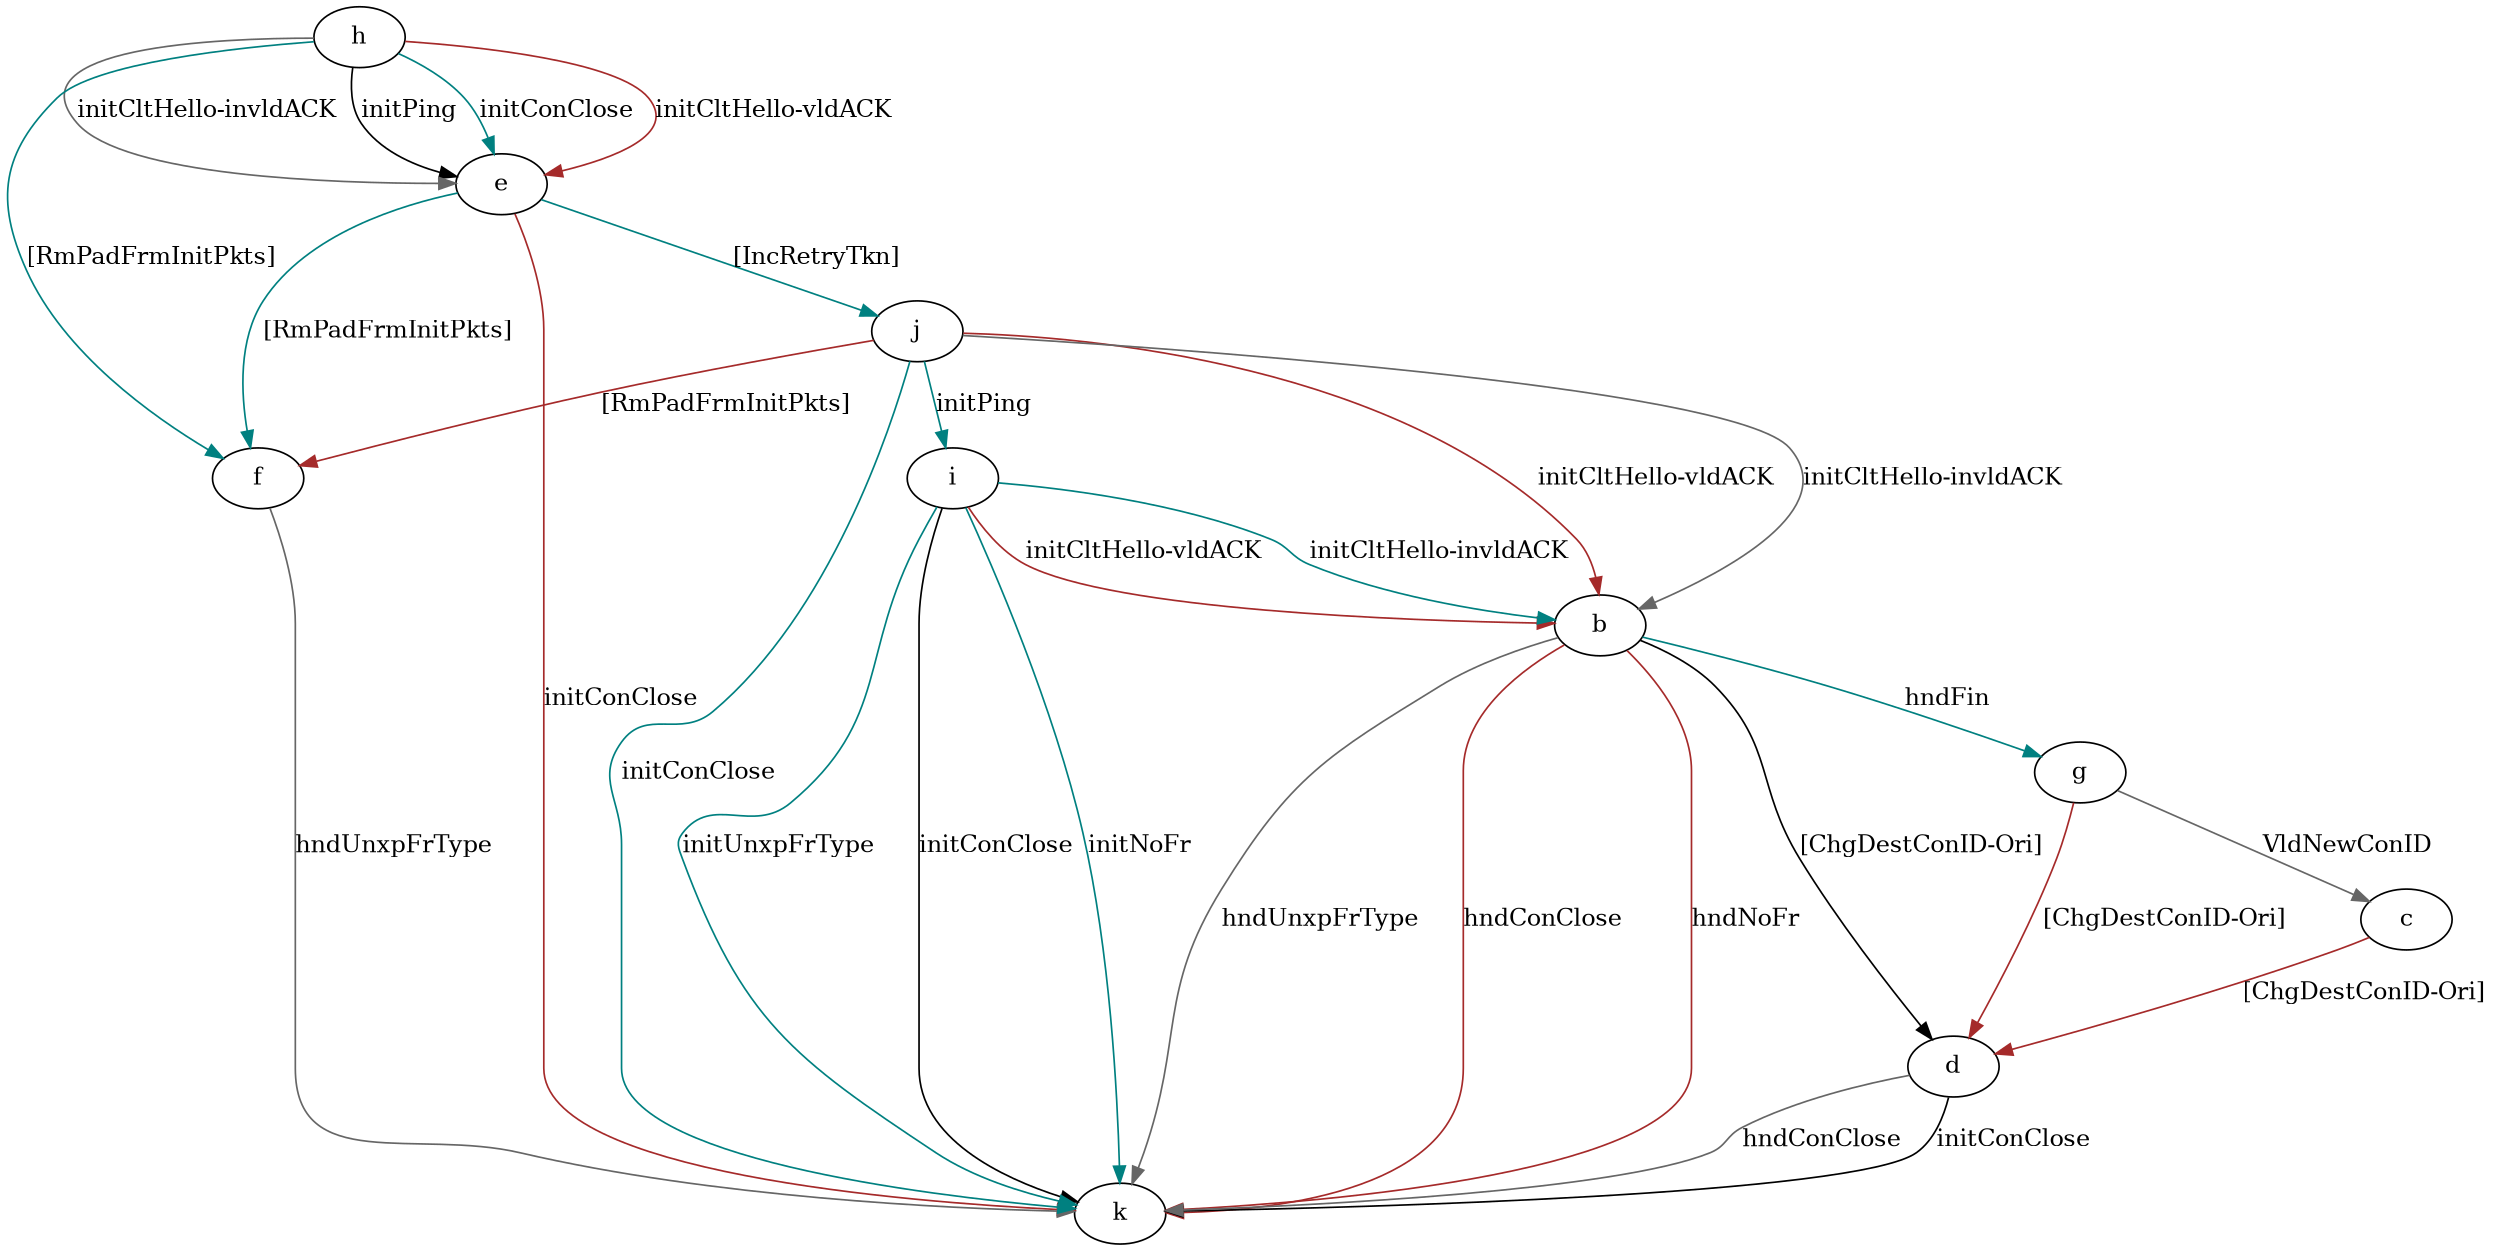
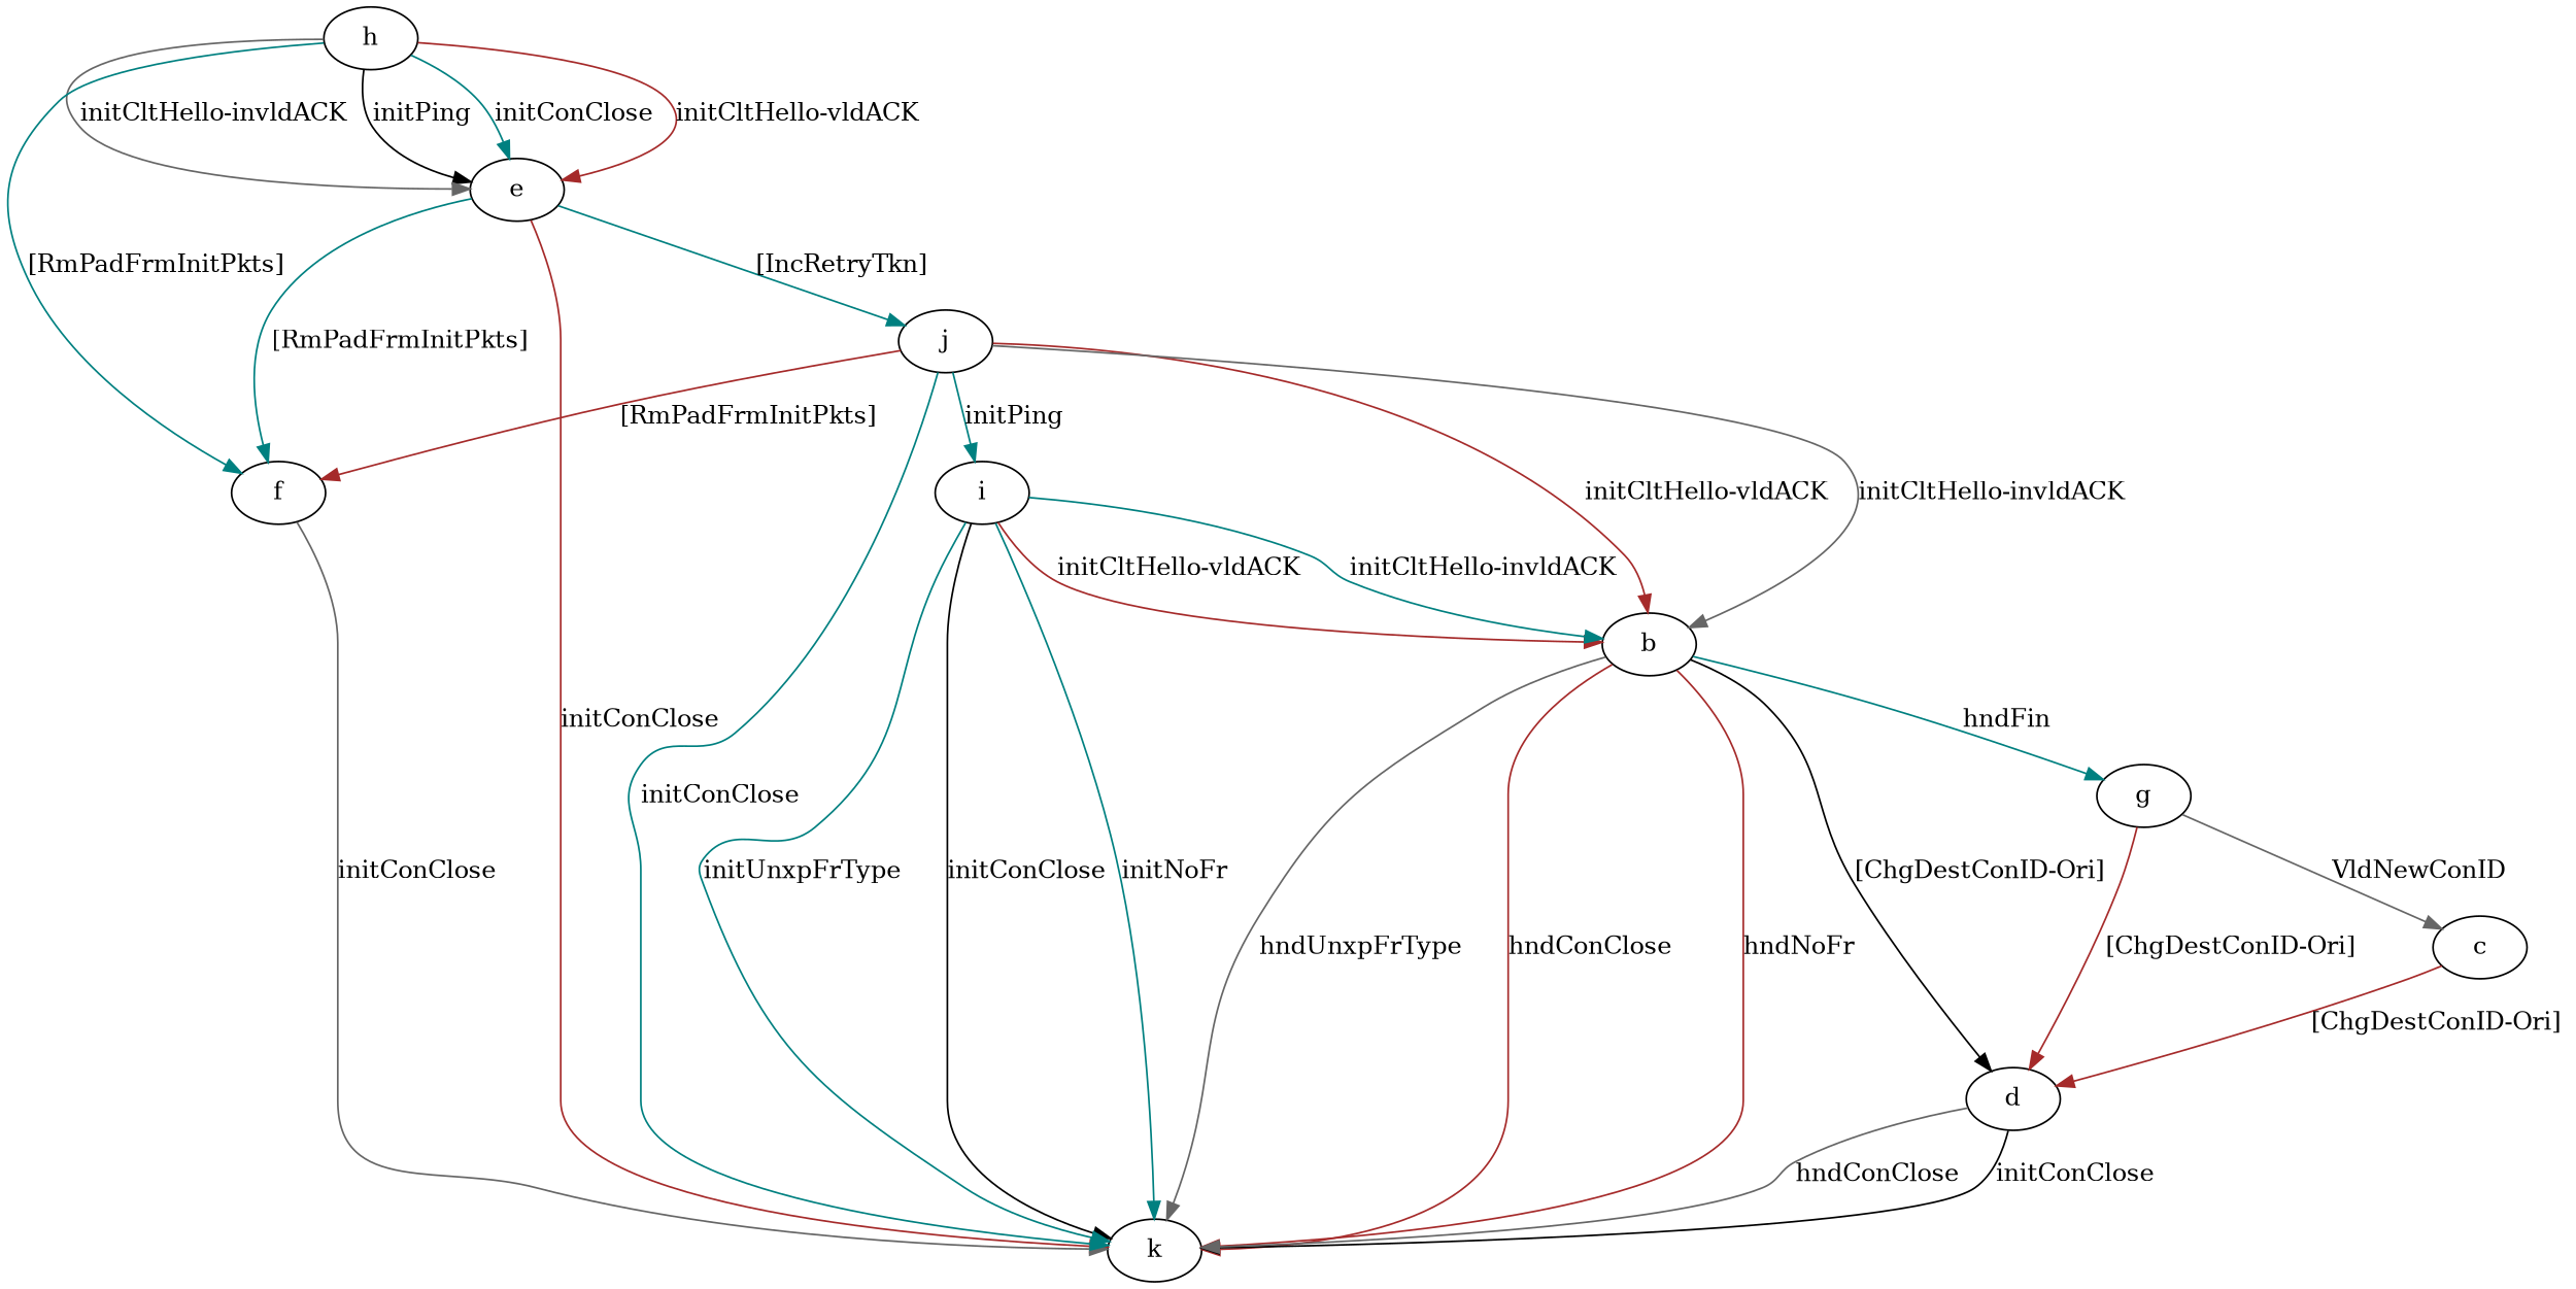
  digraph {
    edge [color=teal]
    h
    e
    f
    k
    j
    b
    d
    g
    c
    i
    h -> e [color=black label="initPing "]
    h -> e [label="initConClose "]
    h -> e [color=brown label="initCltHello-vldACK "]
    h -> e [color=gray40 label="initCltHello-invldACK "]
    h -> f [label="[RmPadFrmInitPkts] "]
    e -> f [label="[RmPadFrmInitPkts] "]
    e -> k [color=brown label="initConClose "]
    e -> j [label="[IncRetryTkn] "]
-   f -> k [color=gray40 label="hndUnxpFrType "]
+   f -> k [color=gray40 label="initConClose "]
    j -> f [color=brown label="[RmPadFrmInitPkts] "]
    j -> k [label="initConClose "]
    j -> b [color=brown label="initCltHello-vldACK "]
    j -> b [color=gray40 label="initCltHello-invldACK "]
    j -> i [label="initPing "]
    b -> k [color=gray40 label="hndUnxpFrType "]
    b -> k [color=brown label="hndConClose "]
    b -> k [color=brown label="hndNoFr "]
    b -> d [color=black label="[ChgDestConID-Ori] "]
    b -> g [label="hndFin "]
    d -> k [color=black label="initConClose "]
    d -> k [color=gray40 label="hndConClose "]
    g -> d [color=brown label="[ChgDestConID-Ori] "]
    g -> c [color=gray40 label="VldNewConID "]
    c -> d [color=brown label="[ChgDestConID-Ori] "]
    i -> k [color=black label="initConClose "]
    i -> k [label="initUnxpFrType "]
    i -> k [label="initNoFr "]
    i -> b [color=brown label="initCltHello-vldACK "]
    i -> b [label="initCltHello-invldACK "]
  }
